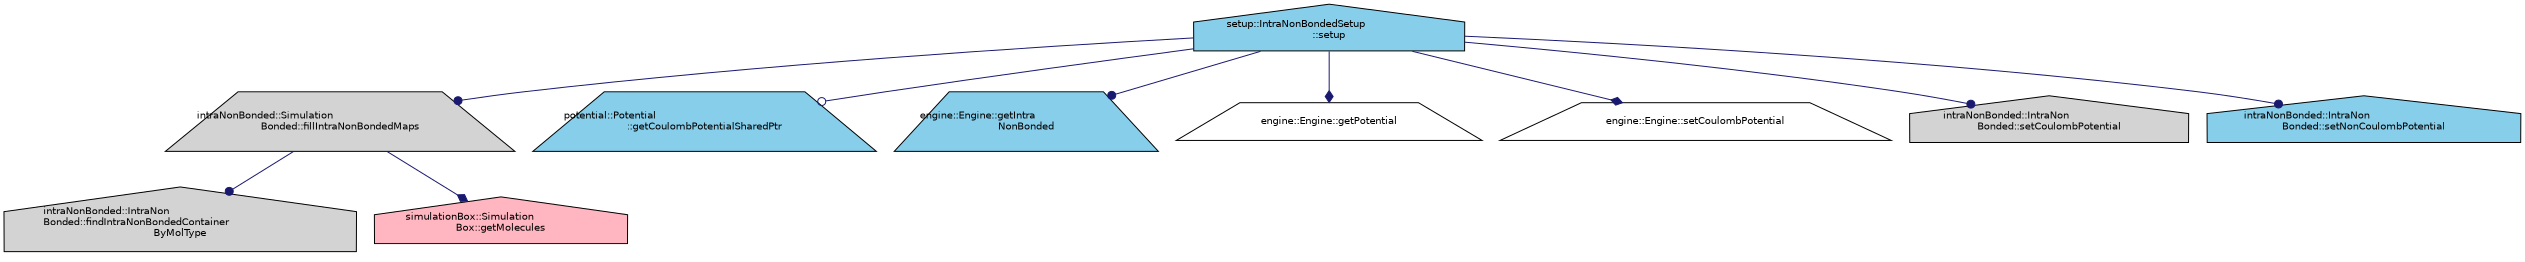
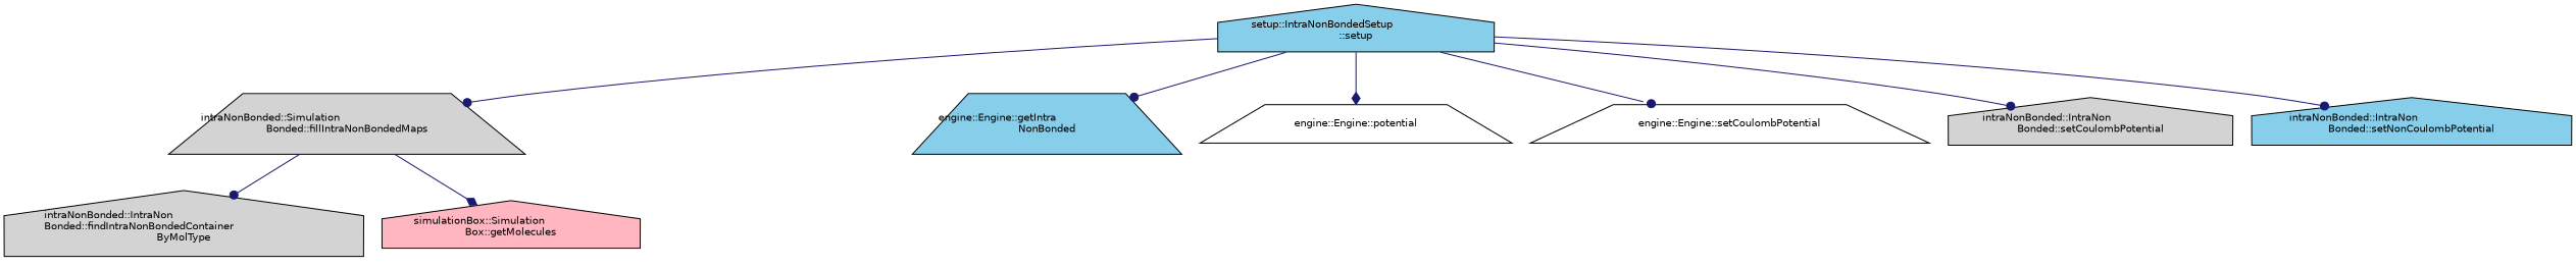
  digraph {
    rankdir=TB
    node [color=black fillcolor=skyblue fontname=Helvetica fontsize=10 shape=house style=filled]
    edge [arrowhead=dot color=midnightblue fontname=Helvetica fontsize=10 labelfontname=Helvetica labelfontsize=10 style=solid]
    n1 [fontcolor=black height=0.2 label="setup::IntraNonBondedSetup\l::setup" width=0.4]
    n2 [fillcolor=lightgrey height=0.2 label="intraNonBonded::Simulation\lBonded::fillIntraNonBondedMaps" shape=trapezium width=0.4]
-   n3 [height=0.2 label="potential::Potential\l::getCoulombPotentialSharedPtr" shape=trapezium width=0.4]
    n4 [height=0.2 label="engine::Engine::getIntra\lNonBonded" shape=trapezium width=0.4]
-   n5 [fillcolor=white height=0.2 label="engine::Engine::getPotential" shape=trapezium width=0.4]
+   n5 [fillcolor=white height=0.2 label="engine::Engine::potential" shape=trapezium width=0.4]
    n6 [fillcolor=white height=0.2 label="engine::Engine::setCoulombPotential" shape=trapezium width=0.4]
    n7 [fillcolor=lightgrey height=0.2 label="intraNonBonded::IntraNon\lBonded::setCoulombPotential" width=0.4]
    n8 [height=0.2 label="intraNonBonded::IntraNon\lBonded::setNonCoulombPotential" width=0.4]
    n9 [fillcolor=lightgrey height=0.2 label="intraNonBonded::IntraNon\lBonded::findIntraNonBondedContainer\lByMolType" width=0.4]
    n10 [fillcolor=lightpink height=0.2 label="simulationBox::Simulation\lBox::getMolecules" width=0.4]
    n1 -> n2
-   n1 -> n3 [arrowhead=odot]
    n1 -> n4
    n1 -> n5 [arrowhead=diamond]
-   n1 -> n6 [arrowhead=diamond]
+   n1 -> n6
    n1 -> n7
    n1 -> n8
    n2 -> n9
    n2 -> n10 [arrowhead=diamond]
  }
